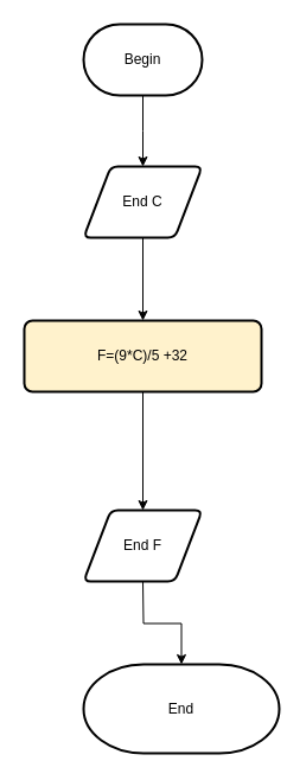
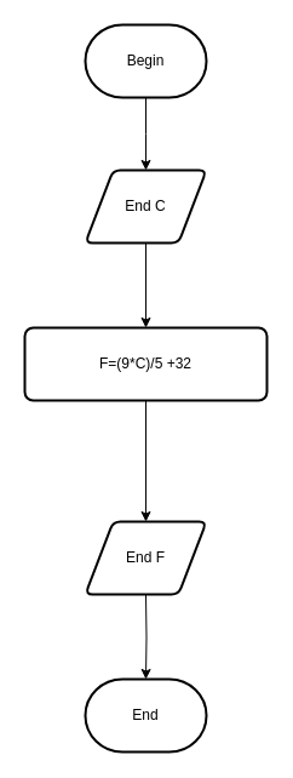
  <mxCell id="0" />
  <mxCell id="1" parent="0" />
  <mxCell id="2" style="edgeStyle=orthogonalEdgeStyle;rounded=0;orthogonalLoop=1;jettySize=auto;html=1;" edge="1" parent="1"><mxGeometry relative="1" as="geometry"><mxPoint x="120" y="200" as="sourcePoint" /><mxPoint x="120" y="270" as="targetPoint" /></mxGeometry></mxCell>
  <mxCell id="3" style="edgeStyle=orthogonalEdgeStyle;rounded=0;orthogonalLoop=1;jettySize=auto;html=1;entryX=0.5;entryY=0;entryDx=0;entryDy=0;" edge="1" parent="1" source="4"><mxGeometry relative="1" as="geometry"><mxPoint x="120" y="140" as="targetPoint" /></mxGeometry></mxCell>
  <mxCell id="4" value="Begin" style="strokeWidth=2;html=1;shape=mxgraph.flowchart.terminator;whiteSpace=wrap;" vertex="1" parent="1"><mxGeometry x="70" y="20" width="100" height="60" as="geometry" /></mxCell>
  <mxCell id="5" style="edgeStyle=orthogonalEdgeStyle;rounded=0;orthogonalLoop=1;jettySize=auto;html=1;" edge="1" parent="1"><mxGeometry relative="1" as="geometry"><mxPoint x="120" y="330" as="sourcePoint" /><mxPoint x="120" y="430" as="targetPoint" /></mxGeometry></mxCell>
  <mxCell id="6" style="edgeStyle=orthogonalEdgeStyle;rounded=0;orthogonalLoop=1;jettySize=auto;html=1;" edge="1" parent="1" target="7"><mxGeometry relative="1" as="geometry"><mxPoint x="120" y="490" as="sourcePoint" /></mxGeometry></mxCell>
- <mxCell id="7" value="End" style="strokeWidth=2;html=1;shape=mxgraph.flowchart.terminator;whiteSpace=wrap;" vertex="1" parent="1"><mxGeometry x="70" y="560" width="165" height="75" as="geometry" /></mxCell>
+ <mxCell id="7" value="End" style="strokeWidth=2;html=1;shape=mxgraph.flowchart.terminator;whiteSpace=wrap;" vertex="1" parent="1"><mxGeometry x="70" y="560" width="100" height="60" as="geometry" /></mxCell>
  <mxCell id="8" value="End C" style="shape=parallelogram;html=1;strokeWidth=2;perimeter=parallelogramPerimeter;whiteSpace=wrap;rounded=1;arcSize=12;size=0.23;" vertex="1" parent="1"><mxGeometry x="70" y="140" width="100" height="60" as="geometry" /></mxCell>
- <mxCell id="9" value="F=(9*C)/5 +32" style="rounded=1;whiteSpace=wrap;html=1;absoluteArcSize=1;arcSize=14;strokeWidth=2;fillColor=#fff2cc;" vertex="1" parent="1"><mxGeometry x="20" y="270" width="200" height="60" as="geometry" /></mxCell>
+ <mxCell id="9" value="F=(9*C)/5 +32" style="rounded=1;whiteSpace=wrap;html=1;absoluteArcSize=1;arcSize=14;strokeWidth=2;" vertex="1" parent="1"><mxGeometry x="20" y="270" width="200" height="60" as="geometry" /></mxCell>
  <mxCell id="10" value="End F" style="shape=parallelogram;html=1;strokeWidth=2;perimeter=parallelogramPerimeter;whiteSpace=wrap;rounded=1;arcSize=12;size=0.23;" vertex="1" parent="1"><mxGeometry x="70" y="430" width="100" height="60" as="geometry" /></mxCell>
